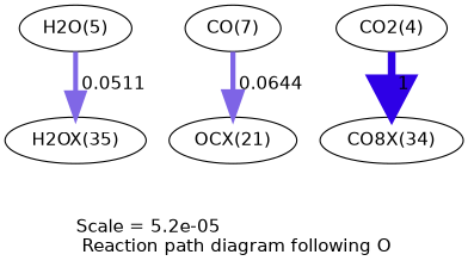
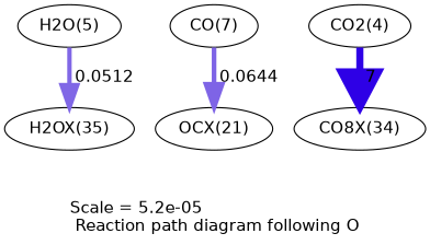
  digraph {
    fontname=Helvetica
    label="Scale = 5.2e-05\l Reaction path diagram following O"
    node [fontname=Helvetica]
    edge [fontname=Helvetica]
    n1 [label="H2O(5)"]
    n2 [label="H2OX(35)"]
    n3 [label="CO(7)"]
    n4 [label="OCX(21)"]
    n5 [label="CO2(4)"]
    n6 [label="CO8X(34)"]
-   n1 -> n2 [arrowsize=1.88 color="0.7, 0.551, 0.9" label=" 0.0511" penwidth=3.75]
+   n1 -> n2 [arrowsize=1.88 color="0.7, 0.551, 0.9" label=" 0.0512" penwidth=3.75]
    n3 -> n4 [arrowsize=1.96 color="0.7, 0.564, 0.9" label=" 0.0644" penwidth=3.93]
-   n5 -> n6 [arrowsize=3 color="0.7, 1.5, 0.9" label=" 1" penwidth=6]
+   n5 -> n6 [arrowsize=3 color="0.7, 1.5, 0.9" label=" 7" penwidth=6]
  }
